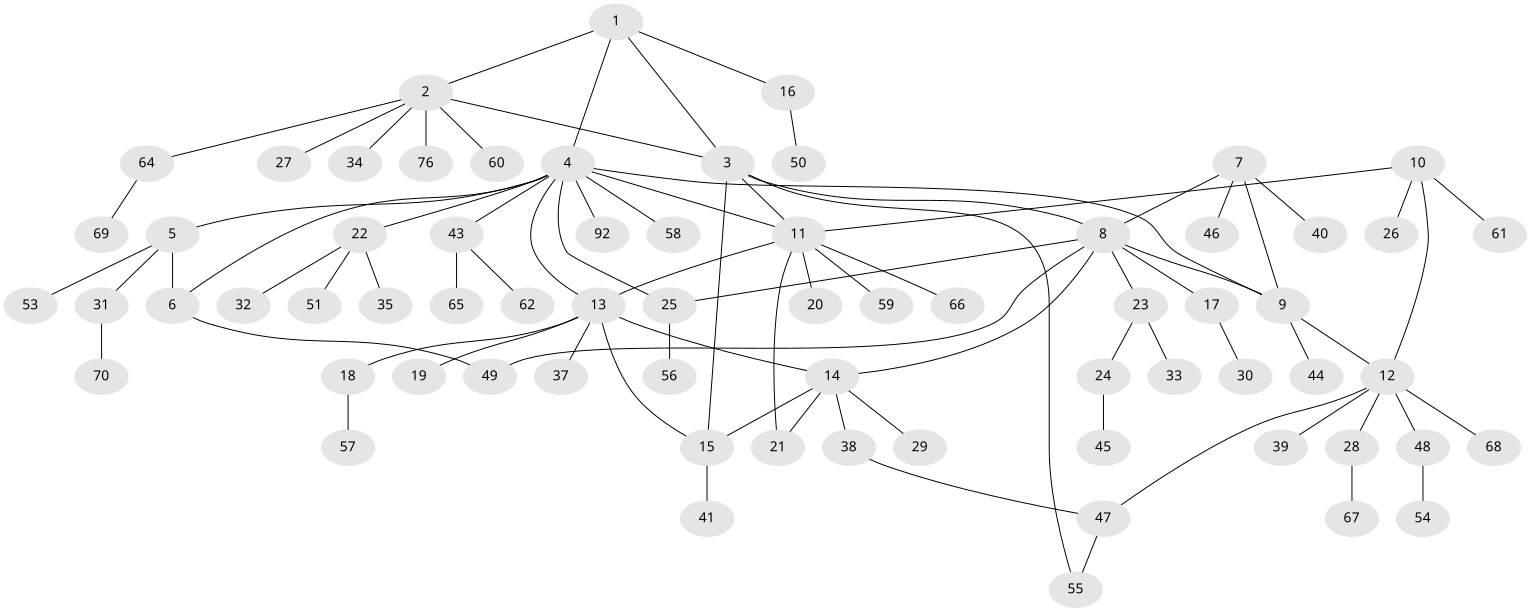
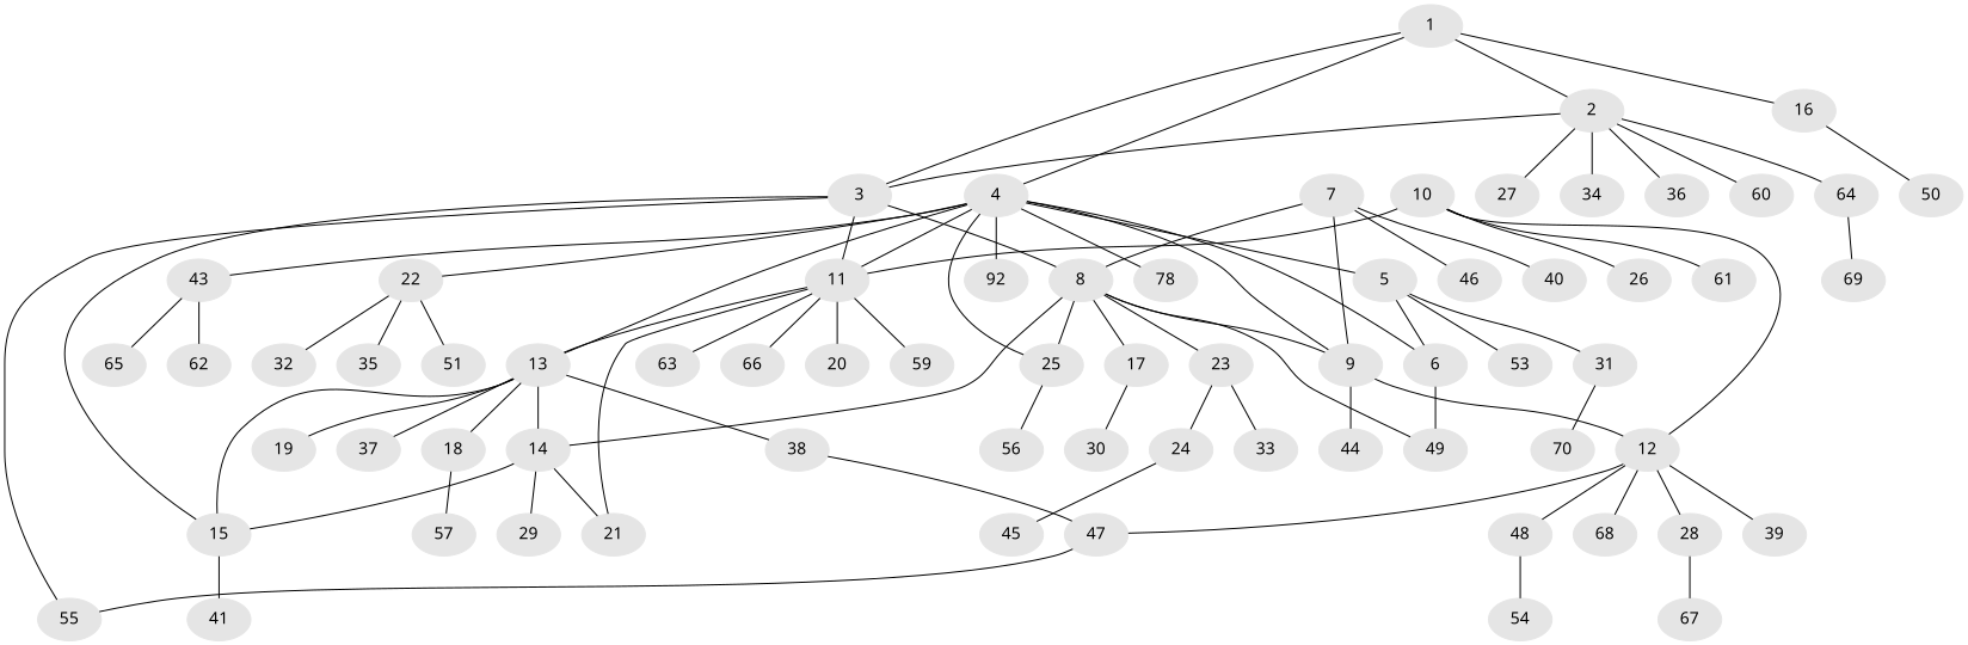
  graph {
    fontname="Noto Sans"
    node [color=gray90 fontname="Noto Sans" style=filled]
    edge [fontname="Noto Sans"]
    1
    2
    3
    4
    16
    27
    34
-   36 [label=76]
+   36
    60
    64
    8
    11
    15
    55
    5
    6
    9
    13
    22
    25
    43
    n22 [label=92]
-   58
+   58 [label=78]
    50
    69
    49
    14
    17
    23
    20
    21
    59
+   63
    66
    41
    31
    53
    12
    44
    18
    19
    37
    38
    32
    35
    51
    56
    62
    65
    70
    7
    40
    46
    29
    30
    24
    33
    28
    39
    47
    48
    68
    10
    26
    61
    67
    54
    57
    45
    1 -- 2
    1 -- 3
    1 -- 4
    1 -- 16
    2 -- 3
    2 -- 27
    2 -- 34
    2 -- 36
    2 -- 60
    2 -- 64
    3 -- 8
    3 -- 11
    3 -- 15
    3 -- 55
    4 -- 11
    4 -- 5
    4 -- 6
    4 -- 9
    4 -- 13
    4 -- 22
    4 -- 25
    4 -- 43
    4 -- n22
    4 -- 58
    16 -- 50
    64 -- 69
    8 -- 9
    8 -- 25
    8 -- 49
    8 -- 14
    8 -- 17
    8 -- 23
    11 -- 13
    11 -- 20
    11 -- 21
    11 -- 59
+   11 -- 63
    11 -- 66
    15 -- 41
    5 -- 6
    5 -- 31
    5 -- 53
    6 -- 49
    9 -- 12
    9 -- 44
    13 -- 15
    13 -- 14
    13 -- 18
    13 -- 19
    13 -- 37
-   14 -- 38
+   13 -- 38
    22 -- 32
    22 -- 35
    22 -- 51
    25 -- 56
    43 -- 62
    43 -- 65
    14 -- 15
    14 -- 21
    14 -- 29
    17 -- 30
    23 -- 24
    23 -- 33
    31 -- 70
    12 -- 28
    12 -- 39
    12 -- 47
    12 -- 48
    12 -- 68
    18 -- 57
    38 -- 47
    7 -- 8
    7 -- 9
    7 -- 40
    7 -- 46
    24 -- 45
    28 -- 67
    47 -- 55
    48 -- 54
    10 -- 11
    10 -- 12
    10 -- 26
    10 -- 61
  }
